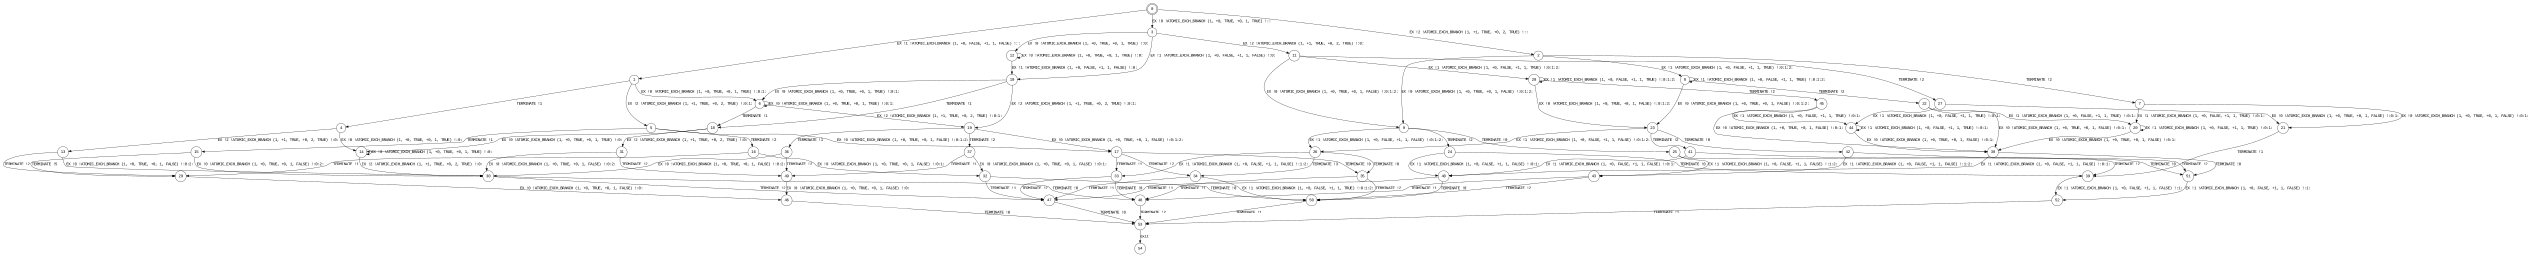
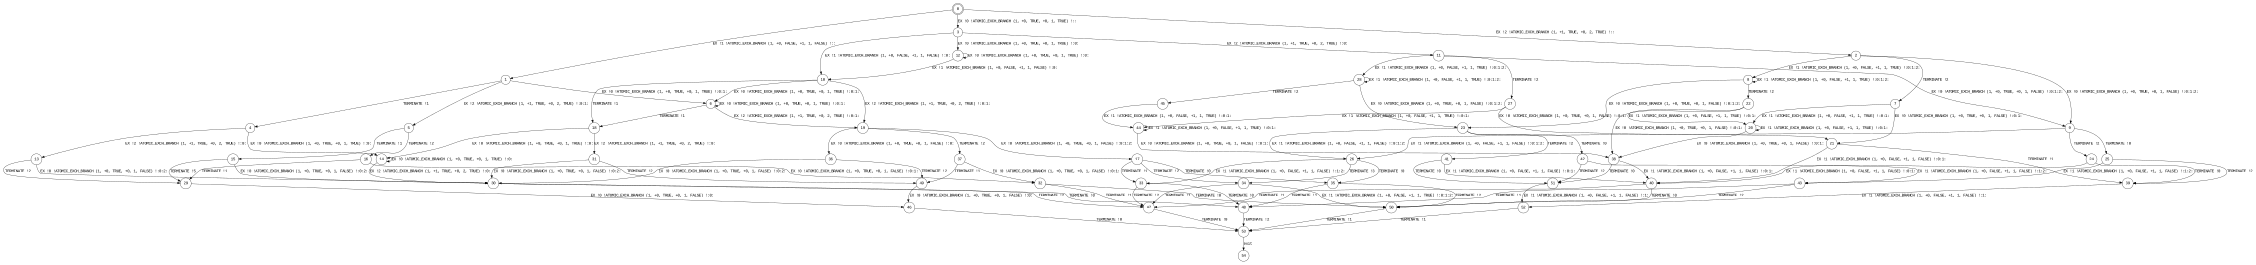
  digraph {
    fontname="Liberation Mono"
    node [fontname="Liberation Mono" shape=circle]
    edge [fontname="Liberation Mono"]
    0 [peripheries=2]
    1
    2
    3
    4
    5
    6
    7
    8
    9
    10
    11
    12
    13
    14
    15
    16
    17
    18
    19
    20
    21
    22
    23
    24
    25
    26
    27
    28
    29
    30
    32
    33
    34
    35
    31
    36
    37
    38
    39
    40
    41
    42
    43
    44
    45
    46
    47
    48
    49
    50
    51
    52
    53
    54
    0 -> 1 [label="EX !1 !ATOMIC_EXCH_BRANCH (1, +0, FALSE, +1, 1, FALSE) !::"]
    0 -> 2 [label="EX !2 !ATOMIC_EXCH_BRANCH (1, +1, TRUE, +0, 2, TRUE) !::"]
    0 -> 3 [label="EX !0 !ATOMIC_EXCH_BRANCH (1, +0, TRUE, +0, 1, TRUE) !::"]
    1 -> 4 [label="TERMINATE !1"]
    1 -> 5 [label="EX !2 !ATOMIC_EXCH_BRANCH (1, +1, TRUE, +0, 2, TRUE) !:0:1:"]
    1 -> 6 [label="EX !0 !ATOMIC_EXCH_BRANCH (1, +0, TRUE, +0, 1, TRUE) !:0:1:"]
    2 -> 7 [label="TERMINATE !2"]
    2 -> 8 [label="EX !1 !ATOMIC_EXCH_BRANCH (1, +0, FALSE, +1, 1, TRUE) !:0:1:2:"]
    2 -> 9 [label="EX !0 !ATOMIC_EXCH_BRANCH (1, +0, TRUE, +0, 1, FALSE) !:0:1:2:"]
    3 -> 10 [label="EX !1 !ATOMIC_EXCH_BRANCH (1, +0, FALSE, +1, 1, FALSE) !:0:"]
    3 -> 11 [label="EX !2 !ATOMIC_EXCH_BRANCH (1, +1, TRUE, +0, 2, TRUE) !:0:"]
    3 -> 12 [label="EX !0 !ATOMIC_EXCH_BRANCH (1, +0, TRUE, +0, 1, TRUE) !:0:"]
    4 -> 13 [label="EX !2 !ATOMIC_EXCH_BRANCH (1, +1, TRUE, +0, 2, TRUE) !:0:"]
    4 -> 14 [label="EX !0 !ATOMIC_EXCH_BRANCH (1, +0, TRUE, +0, 1, TRUE) !:0:"]
    5 -> 15 [label="TERMINATE !1"]
    5 -> 16 [label="TERMINATE !2"]
-   5 -> 17 [label="EX !0 !ATOMIC_EXCH_BRANCH (1, +0, TRUE, +0, 1, FALSE) !:0:1:2:"]
    6 -> 6 [label="EX !0 !ATOMIC_EXCH_BRANCH (1, +0, TRUE, +0, 1, TRUE) !:0:1:"]
    6 -> 18 [label="TERMINATE !1"]
    6 -> 19 [label="EX !2 !ATOMIC_EXCH_BRANCH (1, +1, TRUE, +0, 2, TRUE) !:0:1:"]
    7 -> 20 [label="EX !1 !ATOMIC_EXCH_BRANCH (1, +0, FALSE, +1, 1, TRUE) !:0:1:"]
    7 -> 21 [label="EX !0 !ATOMIC_EXCH_BRANCH (1, +0, TRUE, +0, 1, FALSE) !:0:1:"]
    8 -> 8 [label="EX !1 !ATOMIC_EXCH_BRANCH (1, +0, FALSE, +1, 1, TRUE) !:0:1:2:"]
    8 -> 22 [label="TERMINATE !2"]
    8 -> 23 [label="EX !0 !ATOMIC_EXCH_BRANCH (1, +0, TRUE, +0, 1, FALSE) !:0:1:2:"]
    9 -> 24 [label="TERMINATE !2"]
    9 -> 25 [label="TERMINATE !0"]
    9 -> 26 [label="EX !1 !ATOMIC_EXCH_BRANCH (1, +0, FALSE, +1, 1, FALSE) !:0:1:2:"]
    10 -> 6 [label="EX !0 !ATOMIC_EXCH_BRANCH (1, +0, TRUE, +0, 1, TRUE) !:0:1:"]
    10 -> 18 [label="TERMINATE !1"]
    10 -> 19 [label="EX !2 !ATOMIC_EXCH_BRANCH (1, +1, TRUE, +0, 2, TRUE) !:0:1:"]
    11 -> 9 [label="EX !0 !ATOMIC_EXCH_BRANCH (1, +0, TRUE, +0, 1, FALSE) !:0:1:2:"]
    11 -> 27 [label="TERMINATE !2"]
    11 -> 28 [label="EX !1 !ATOMIC_EXCH_BRANCH (1, +0, FALSE, +1, 1, TRUE) !:0:1:2:"]
    12 -> 10 [label="EX !1 !ATOMIC_EXCH_BRANCH (1, +0, FALSE, +1, 1, FALSE) !:0:"]
    12 -> 12 [label="EX !0 !ATOMIC_EXCH_BRANCH (1, +0, TRUE, +0, 1, TRUE) !:0:"]
    13 -> 29 [label="TERMINATE !2"]
    13 -> 30 [label="EX !0 !ATOMIC_EXCH_BRANCH (1, +0, TRUE, +0, 1, FALSE) !:0:2:"]
    14 -> 14 [label="EX !0 !ATOMIC_EXCH_BRANCH (1, +0, TRUE, +0, 1, TRUE) !:0:"]
    14 -> 30 [label="EX !2 !ATOMIC_EXCH_BRANCH (1, +1, TRUE, +0, 2, TRUE) !:0:"]
    15 -> 29 [label="TERMINATE !5"]
    15 -> 30 [label="EX !0 !ATOMIC_EXCH_BRANCH (1, +0, TRUE, +0, 1, FALSE) !:0:2:"]
    16 -> 29 [label="TERMINATE !1"]
    16 -> 32 [label="EX !0 !ATOMIC_EXCH_BRANCH (1, +0, TRUE, +0, 1, FALSE) !:0:1:"]
    17 -> 33 [label="TERMINATE !1"]
    17 -> 34 [label="TERMINATE !2"]
    17 -> 35 [label="TERMINATE !0"]
    18 -> 14 [label="EX !0 !ATOMIC_EXCH_BRANCH (1, +0, TRUE, +0, 1, TRUE) !:0:"]
    18 -> 31 [label="EX !2 !ATOMIC_EXCH_BRANCH (1, +1, TRUE, +0, 2, TRUE) !:0:"]
    19 -> 17 [label="EX !0 !ATOMIC_EXCH_BRANCH (1, +0, TRUE, +0, 1, FALSE) !:0:1:2:"]
-   19 -> 36 [label="TERMINATE !1"]
+   19 -> 36 [label="EX !0 !ATOMIC_EXCH_BRANCH (1, +0, TRUE, +0, 1, FALSE) !:0:"]
    19 -> 37 [label="TERMINATE !2"]
    20 -> 20 [label="EX !1 !ATOMIC_EXCH_BRANCH (1, +0, FALSE, +1, 1, TRUE) !:0:1:"]
    20 -> 38 [label="EX !0 !ATOMIC_EXCH_BRANCH (1, +0, TRUE, +0, 1, FALSE) !:0:1:"]
    21 -> 39 [label="TERMINATE !1"]
+   21 -> 40 [label="EX !1 !ATOMIC_EXCH_BRANCH (1, +0, FALSE, +1, 1, FALSE) !:0:1:"]
    22 -> 20 [label="EX !1 !ATOMIC_EXCH_BRANCH (1, +0, FALSE, +1, 1, TRUE) !:0:1:"]
    22 -> 38 [label="EX !0 !ATOMIC_EXCH_BRANCH (1, +0, TRUE, +0, 1, FALSE) !:0:1:"]
    23 -> 26 [label="EX !1 !ATOMIC_EXCH_BRANCH (1, +0, FALSE, +1, 1, FALSE) !:0:1:2:"]
    23 -> 41 [label="TERMINATE !2"]
    23 -> 42 [label="TERMINATE !0"]
    24 -> 39 [label="TERMINATE !0"]
    24 -> 40 [label="EX !1 !ATOMIC_EXCH_BRANCH (1, +0, FALSE, +1, 1, FALSE) !:0:1:"]
    25 -> 39 [label="TERMINATE !2"]
    25 -> 43 [label="EX !1 !ATOMIC_EXCH_BRANCH (1, +0, FALSE, +1, 1, FALSE) !:1:2:"]
    26 -> 33 [label="EX !1 !ATOMIC_EXCH_BRANCH (1, +0, FALSE, +1, 1, FALSE) !:1:2:"]
    26 -> 34 [label="TERMINATE !3"]
    26 -> 35 [label="TERMINATE !0"]
    27 -> 21 [label="EX !0 !ATOMIC_EXCH_BRANCH (1, +0, TRUE, +0, 1, FALSE) !:0:1:"]
    27 -> 44 [label="EX !1 !ATOMIC_EXCH_BRANCH (1, +0, FALSE, +1, 1, TRUE) !:0:1:"]
    28 -> 23 [label="EX !0 !ATOMIC_EXCH_BRANCH (1, +0, TRUE, +0, 1, FALSE) !:0:1:2:"]
    28 -> 28 [label="EX !1 !ATOMIC_EXCH_BRANCH (1, +0, FALSE, +1, 1, TRUE) !:0:1:2:"]
    28 -> 45 [label="TERMINATE !2"]
    29 -> 46 [label="EX !0 !ATOMIC_EXCH_BRANCH (1, +0, TRUE, +0, 1, FALSE) !:0:"]
    30 -> 47 [label="TERMINATE !2"]
    30 -> 48 [label="TERMINATE !0"]
    32 -> 47 [label="TERMINATE !1"]
    32 -> 50 [label="TERMINATE !0"]
    33 -> 47 [label="TERMINATE !2"]
    33 -> 48 [label="TERMINATE !0"]
    34 -> 47 [label="TERMINATE !1"]
    34 -> 50 [label="EX !1 !ATOMIC_EXCH_BRANCH (1, +0, FALSE, +1, 1, TRUE) !:0:1:2:"]
    35 -> 48 [label="TERMINATE !1"]
    35 -> 50 [label="TERMINATE !2"]
    31 -> 30 [label="EX !0 !ATOMIC_EXCH_BRANCH (1, +0, TRUE, +0, 1, FALSE) !:0:2:"]
    31 -> 49 [label="TERMINATE !2"]
    36 -> 30 [label="EX !0 !ATOMIC_EXCH_BRANCH (1, +0, TRUE, +0, 1, FALSE) !:0:2:"]
    36 -> 49 [label="TERMINATE !2"]
    37 -> 32 [label="EX !0 !ATOMIC_EXCH_BRANCH (1, +0, TRUE, +0, 1, FALSE) !:0:1:"]
    37 -> 49 [label="TERMINATE !1"]
    38 -> 40 [label="EX !1 !ATOMIC_EXCH_BRANCH (1, +0, FALSE, +1, 1, FALSE) !:0:1:"]
    38 -> 51 [label="TERMINATE !0"]
    39 -> 52 [label="EX !1 !ATOMIC_EXCH_BRANCH (1, +0, FALSE, +1, 1, FALSE) !:1:"]
    40 -> 47 [label="TERMINATE !1"]
    40 -> 50 [label="TERMINATE !0"]
    41 -> 40 [label="EX !1 !ATOMIC_EXCH_BRANCH (1, +0, FALSE, +1, 1, FALSE) !:0:1:"]
    41 -> 51 [label="TERMINATE !0"]
    42 -> 43 [label="EX !1 !ATOMIC_EXCH_BRANCH (1, +0, FALSE, +1, 1, FALSE) !:1:2:"]
    42 -> 51 [label="TERMINATE !2"]
    43 -> 48 [label="TERMINATE !1"]
    43 -> 50 [label="TERMINATE !2"]
    44 -> 38 [label="EX !0 !ATOMIC_EXCH_BRANCH (1, +0, TRUE, +0, 1, FALSE) !:0:1:"]
    44 -> 44 [label="EX !1 !ATOMIC_EXCH_BRANCH (1, +0, FALSE, +1, 1, TRUE) !:0:1:"]
-   45 -> 38 [label="EX !0 !ATOMIC_EXCH_BRANCH (1, +0, TRUE, +0, 1, FALSE) !:0:1:"]
    45 -> 44 [label="EX !1 !ATOMIC_EXCH_BRANCH (1, +0, FALSE, +1, 1, TRUE) !:0:1:"]
    46 -> 53 [label="TERMINATE !0"]
    47 -> 53 [label="TERMINATE !0"]
    48 -> 53 [label="TERMINATE !2"]
    49 -> 46 [label="EX !0 !ATOMIC_EXCH_BRANCH (1, +0, TRUE, +0, 1, FALSE) !:0:"]
    50 -> 53 [label="TERMINATE !1"]
    51 -> 52 [label="EX !1 !ATOMIC_EXCH_BRANCH (1, +0, FALSE, +1, 1, FALSE) !:1:"]
    52 -> 53 [label="TERMINATE !1"]
    53 -> 54 [label=exit]
  }
